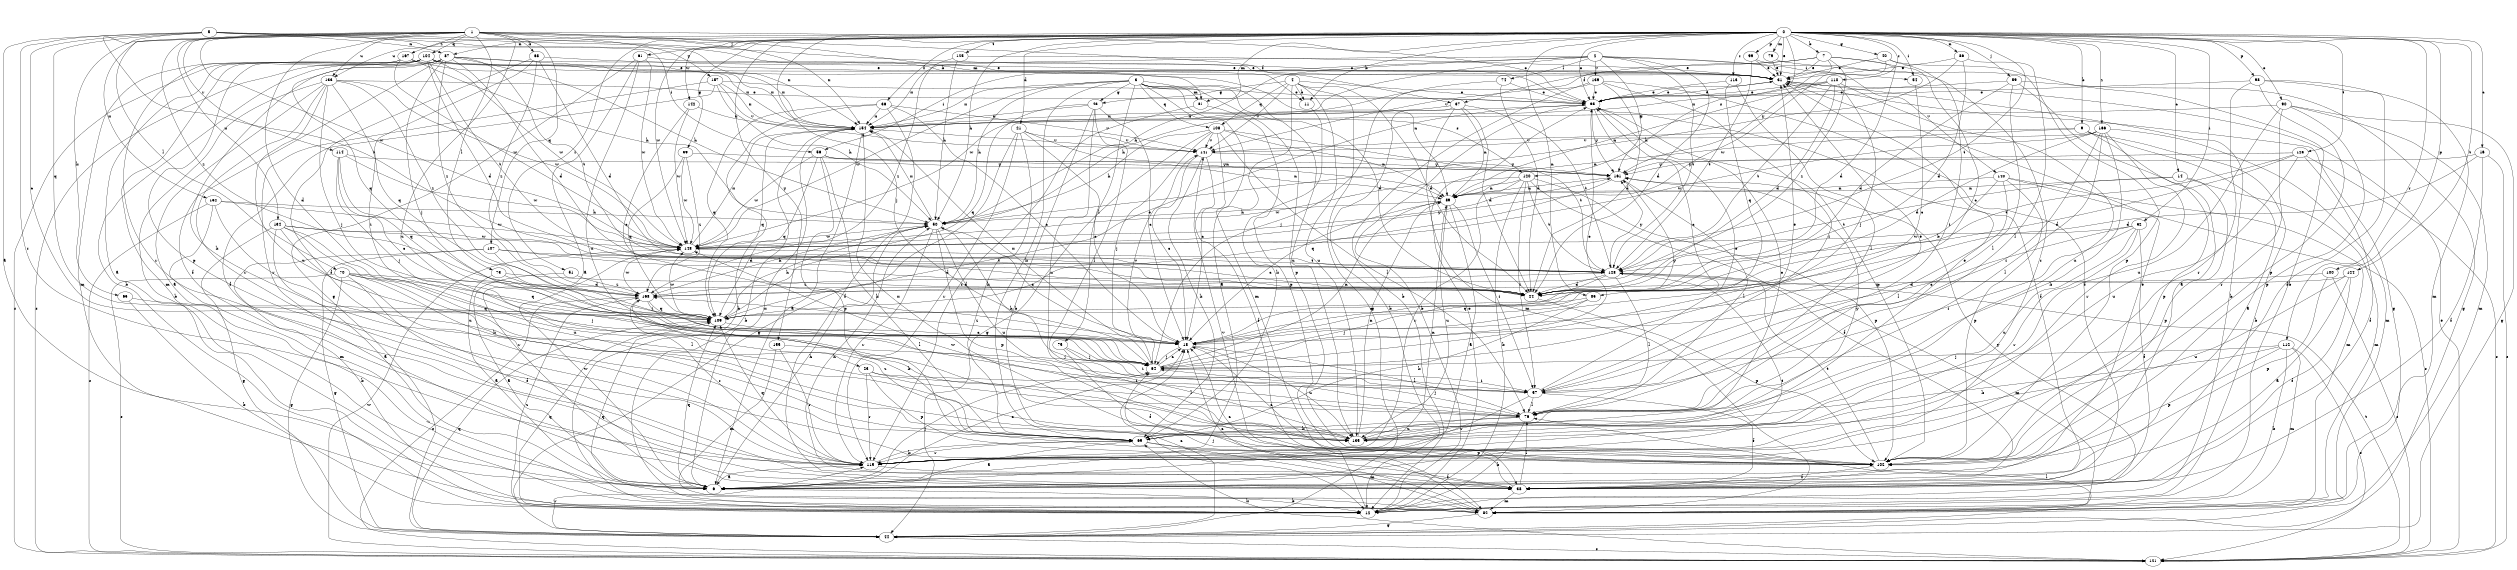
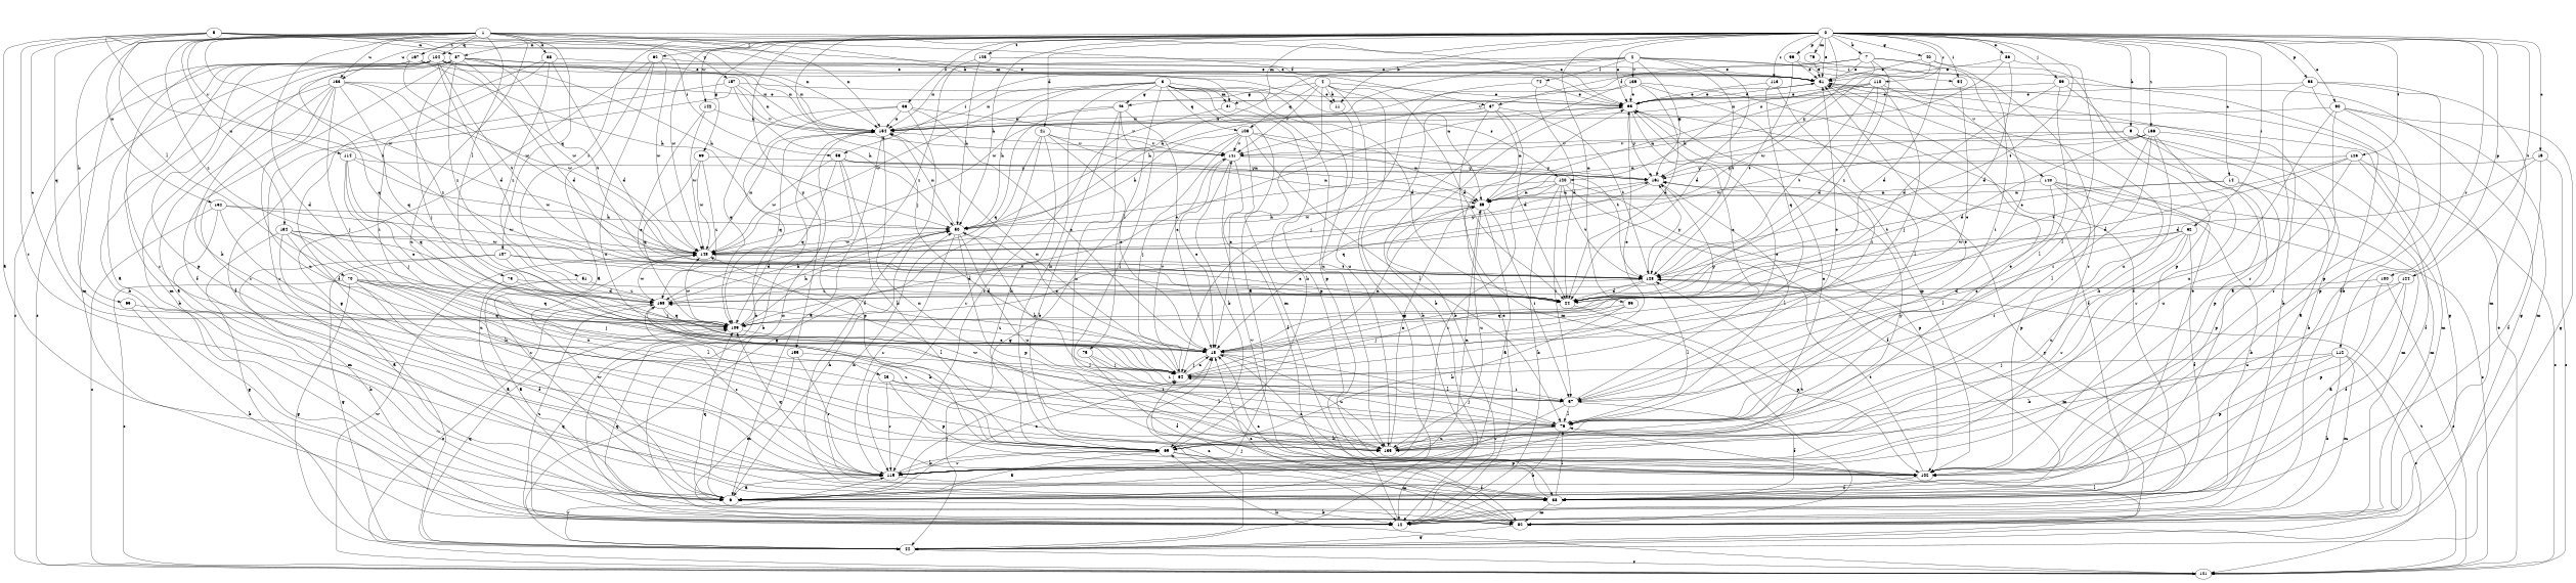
  strict digraph {
    0
    7
    9
    11
    14
    16
    21
    31
    36
    39
    40
    50
    51
    52
    54
    59
-   61
+   61 [label=62]
    64
    79
    81
    85
    86
    87
    90
    95
    98
    99
    100
    110
    112
    113
    120
    123
    124
    125
    128
    133
    142
    148
    155
    166
    37
    168
    24
    161
    141
    18
    102
    6
    12
    89
    69
    82
    38
    121
    44
    115
    154
    109
    57
    135
    76
    1
    23
    65
    68
    70
    73
    104
    107
    114
    134
    152
    157
    167
    2
    56
    74
    139
    140
    3
    43
    75
    108
    4
    5
    0 -> 7 [label=b]
    0 -> 9 [label=b]
    0 -> 11 [label=b]
    0 -> 14 [label=c]
    0 -> 16 [label=c]
    0 -> 21 [label=d]
    0 -> 31 [label=e]
    0 -> 36 [label=f]
    0 -> 39 [label=g]
    0 -> 40 [label=g]
    0 -> 50 [label=h]
    0 -> 51 [label=i]
    0 -> 52 [label=i]
    0 -> 54 [label=i]
    0 -> 59 [label=j]
    0 -> 61 [label=j]
    0 -> 64 [label=j]
    0 -> 79 [label=m]
    0 -> 81 [label=m]
    0 -> 85 [label=n]
    0 -> 86 [label=n]
    0 -> 87 [label=n]
    0 -> 90 [label=o]
    0 -> 95 [label=o]
    0 -> 98 [label=p]
    0 -> 99 [label=p]
    0 -> 100 [label=p]
    0 -> 110 [label=r]
    0 -> 112 [label=r]
    0 -> 113 [label=r]
    0 -> 120 [label=s]
    0 -> 123 [label=t]
    0 -> 124 [label=t]
    0 -> 125 [label=t]
    0 -> 128 [label=t]
    0 -> 133 [label=u]
    0 -> 142 [label=w]
    0 -> 148 [label=w]
    0 -> 155 [label=y]
    0 -> 166 [label=z]
    7 -> 31 [label=e]
    7 -> 37 [label=f]
    7 -> 168 [label=z]
    7 -> 24 [label=d]
    7 -> 161 [label=y]
    7 -> 141 [label=v]
    7 -> 18 [label=c]
    9 -> 141 [label=v]
    9 -> 102 [label=p]
    9 -> 6 [label=a]
    9 -> 12 [label=b]
    9 -> 89 [label=n]
    11 -> 69 [label=k]
    14 -> 128 [label=t]
    14 -> 102 [label=p]
    14 -> 89 [label=n]
    14 -> 82 [label=m]
    16 -> 24 [label=d]
    16 -> 161 [label=y]
    16 -> 38 [label=f]
    16 -> 121 [label=s]
    21 -> 141 [label=v]
    21 -> 18 [label=c]
    21 -> 89 [label=n]
    21 -> 69 [label=k]
    21 -> 44 [label=g]
    21 -> 115 [label=r]
    31 -> 95 [label=o]
    31 -> 12 [label=b]
    31 -> 44 [label=g]
    36 -> 141 [label=v]
    36 -> 18 [label=c]
    36 -> 12 [label=b]
    36 -> 38 [label=f]
    36 -> 154 [label=x]
    36 -> 109 [label=q]
    39 -> 148 [label=w]
    39 -> 168 [label=z]
    39 -> 161 [label=y]
    39 -> 109 [label=q]
    40 -> 31 [label=e]
    40 -> 148 [label=w]
    40 -> 102 [label=p]
    40 -> 57 [label=i]
    50 -> 148 [label=w]
    50 -> 18 [label=c]
    50 -> 102 [label=p]
    50 -> 115 [label=r]
    50 -> 154 [label=x]
    50 -> 135 [label=u]
    51 -> 168 [label=z]
    51 -> 6 [label=a]
    52 -> 148 [label=w]
    52 -> 18 [label=c]
    52 -> 38 [label=f]
    52 -> 115 [label=r]
    52 -> 57 [label=i]
    52 -> 135 [label=u]
    54 -> 18 [label=c]
    59 -> 95 [label=o]
    59 -> 24 [label=d]
    59 -> 6 [label=a]
    59 -> 44 [label=g]
    59 -> 76 [label=l]
    61 -> 31 [label=e]
    61 -> 148 [label=w]
    61 -> 6 [label=a]
    61 -> 44 [label=g]
    61 -> 135 [label=u]
    64 -> 31 [label=e]
    64 -> 95 [label=o]
    64 -> 141 [label=v]
    64 -> 18 [label=c]
    64 -> 89 [label=n]
    64 -> 154 [label=x]
    64 -> 57 [label=i]
    79 -> 31 [label=e]
    79 -> 115 [label=r]
    81 -> 102 [label=p]
    81 -> 115 [label=r]
    85 -> 64 [label=j]
    85 -> 69 [label=k]
    85 -> 109 [label=q]
    86 -> 31 [label=e]
    86 -> 50 [label=h]
    86 -> 24 [label=d]
    86 -> 76 [label=l]
    87 -> 31 [label=e]
    87 -> 50 [label=h]
    87 -> 64 [label=j]
    87 -> 128 [label=t]
    87 -> 168 [label=z]
    87 -> 24 [label=d]
    87 -> 12 [label=b]
    87 -> 69 [label=k]
    87 -> 38 [label=f]
    87 -> 121 [label=s]
    87 -> 154 [label=x]
    90 -> 102 [label=p]
    90 -> 82 [label=m]
    90 -> 44 [label=g]
    90 -> 115 [label=r]
    90 -> 154 [label=x]
    90 -> 135 [label=u]
    95 -> 31 [label=e]
    95 -> 161 [label=y]
    95 -> 18 [label=c]
    95 -> 102 [label=p]
    95 -> 12 [label=b]
    95 -> 38 [label=f]
    95 -> 154 [label=x]
    98 -> 95 [label=o]
    98 -> 102 [label=p]
    98 -> 82 [label=m]
    98 -> 38 [label=f]
    98 -> 115 [label=r]
    99 -> 31 [label=e]
    99 -> 128 [label=t]
    99 -> 12 [label=b]
    100 -> 168 [label=z]
    100 -> 102 [label=p]
    100 -> 121 [label=s]
    110 -> 64 [label=j]
    110 -> 95 [label=o]
    110 -> 128 [label=t]
    110 -> 24 [label=d]
    110 -> 89 [label=n]
    110 -> 154 [label=x]
    110 -> 135 [label=u]
    112 -> 64 [label=j]
    112 -> 102 [label=p]
    112 -> 12 [label=b]
    112 -> 69 [label=k]
    112 -> 82 [label=m]
    112 -> 121 [label=s]
    113 -> 95 [label=o]
    113 -> 109 [label=q]
    113 -> 76 [label=l]
    120 -> 128 [label=t]
    120 -> 148 [label=w]
    120 -> 102 [label=p]
    120 -> 12 [label=b]
    120 -> 89 [label=n]
    120 -> 38 [label=f]
    120 -> 115 [label=r]
    120 -> 57 [label=i]
    123 -> 128 [label=t]
    123 -> 24 [label=d]
    123 -> 161 [label=y]
    123 -> 38 [label=f]
    123 -> 121 [label=s]
    123 -> 135 [label=u]
    124 -> 24 [label=d]
    124 -> 6 [label=a]
    124 -> 38 [label=f]
    124 -> 135 [label=u]
    125 -> 31 [label=e]
    125 -> 50 [label=h]
    125 -> 168 [label=z]
    128 -> 168 [label=z]
    128 -> 24 [label=d]
    128 -> 161 [label=y]
    128 -> 18 [label=c]
    128 -> 82 [label=m]
    128 -> 76 [label=l]
    133 -> 64 [label=j]
    133 -> 95 [label=o]
    133 -> 148 [label=w]
    133 -> 168 [label=z]
    133 -> 6 [label=a]
    133 -> 12 [label=b]
    133 -> 115 [label=r]
    133 -> 109 [label=q]
    133 -> 135 [label=u]
    142 -> 148 [label=w]
    142 -> 18 [label=c]
    142 -> 154 [label=x]
    148 -> 128 [label=t]
    148 -> 161 [label=y]
    148 -> 154 [label=x]
    155 -> 64 [label=j]
    155 -> 82 [label=m]
    155 -> 115 [label=r]
    166 -> 148 [label=w]
    166 -> 24 [label=d]
    166 -> 141 [label=v]
    166 -> 69 [label=k]
    166 -> 82 [label=m]
    166 -> 115 [label=r]
    166 -> 57 [label=i]
    166 -> 76 [label=l]
    37 -> 128 [label=t]
    37 -> 24 [label=d]
    37 -> 12 [label=b]
    37 -> 89 [label=n]
    37 -> 82 [label=m]
    37 -> 154 [label=x]
    168 -> 50 [label=h]
    168 -> 148 [label=w]
    168 -> 69 [label=k]
    168 -> 121 [label=s]
    168 -> 115 [label=r]
    168 -> 109 [label=q]
    24 -> 102 [label=p]
    161 -> 89 [label=n]
    161 -> 109 [label=q]
    161 -> 76 [label=l]
    141 -> 161 [label=y]
    141 -> 18 [label=c]
    141 -> 69 [label=k]
    141 -> 38 [label=f]
    18 -> 64 [label=j]
    18 -> 168 [label=z]
    18 -> 161 [label=y]
    18 -> 135 [label=u]
    18 -> 76 [label=l]
    102 -> 128 [label=t]
    102 -> 18 [label=c]
    102 -> 38 [label=f]
    102 -> 154 [label=x]
    6 -> 31 [label=e]
    6 -> 50 [label=h]
    6 -> 64 [label=j]
-   128 -> 6 [label=t]
+   6 -> 128 [label=t]
    6 -> 148 [label=w]
    6 -> 18 [label=c]
    6 -> 12 [label=b]
    6 -> 154 [label=x]
    6 -> 109 [label=q]
    12 -> 64 [label=j]
    12 -> 95 [label=o]
    12 -> 168 [label=z]
    12 -> 161 [label=y]
    12 -> 109 [label=q]
    89 -> 50 [label=h]
    89 -> 18 [label=c]
    89 -> 6 [label=a]
    89 -> 57 [label=i]
    89 -> 135 [label=u]
    69 -> 95 [label=o]
    69 -> 168 [label=z]
    69 -> 102 [label=p]
    69 -> 6 [label=a]
    69 -> 82 [label=m]
    69 -> 115 [label=r]
    82 -> 141 [label=v]
    82 -> 18 [label=c]
    82 -> 44 [label=g]
    82 -> 109 [label=q]
    38 -> 50 [label=h]
    38 -> 18 [label=c]
    38 -> 82 [label=m]
    38 -> 76 [label=l]
    121 -> 31 [label=e]
    121 -> 128 [label=t]
    121 -> 148 [label=w]
    121 -> 69 [label=k]
    44 -> 18 [label=c]
    44 -> 121 [label=s]
    44 -> 115 [label=r]
    44 -> 109 [label=q]
    44 -> 76 [label=l]
    115 -> 6 [label=a]
    115 -> 89 [label=n]
    115 -> 69 [label=k]
    115 -> 38 [label=f]
    115 -> 109 [label=q]
    154 -> 141 [label=v]
    154 -> 6 [label=a]
    154 -> 12 [label=b]
    154 -> 109 [label=q]
    109 -> 50 [label=h]
    109 -> 95 [label=o]
    109 -> 148 [label=w]
    109 -> 18 [label=c]
    57 -> 31 [label=e]
    57 -> 50 [label=h]
    57 -> 95 [label=o]
    57 -> 38 [label=f]
    57 -> 115 [label=r]
    57 -> 76 [label=l]
    135 -> 31 [label=e]
    135 -> 148 [label=w]
    135 -> 161 [label=y]
    135 -> 89 [label=n]
    76 -> 64 [label=j]
    76 -> 12 [label=b]
    76 -> 69 [label=k]
    76 -> 135 [label=u]
    1 -> 81 [label=m]
    1 -> 95 [label=o]
    1 -> 133 [label=u]
    1 -> 148 [label=w]
    1 -> 37 [label=f]
    1 -> 168 [label=z]
    1 -> 154 [label=x]
    1 -> 135 [label=u]
    1 -> 23 [label=d]
    1 -> 65 [label=k]
    1 -> 68 [label=k]
    1 -> 70 [label=l]
    1 -> 73 [label=l]
    1 -> 104 [label=q]
    1 -> 107 [label=q]
    1 -> 114 [label=r]
    1 -> 134 [label=u]
    1 -> 152 [label=x]
    1 -> 157 [label=y]
    1 -> 167 [label=z]
    23 -> 102 [label=p]
    23 -> 115 [label=r]
    23 -> 57 [label=i]
    23 -> 76 [label=l]
    65 -> 12 [label=b]
    65 -> 109 [label=q]
    68 -> 31 [label=e]
    68 -> 168 [label=z]
    68 -> 24 [label=d]
    68 -> 38 [label=f]
    68 -> 57 [label=i]
    70 -> 64 [label=j]
    70 -> 24 [label=d]
    70 -> 38 [label=f]
    70 -> 121 [label=s]
    70 -> 44 [label=g]
    70 -> 109 [label=q]
    70 -> 76 [label=l]
    73 -> 24 [label=d]
    73 -> 6 [label=a]
    73 -> 76 [label=l]
    104 -> 31 [label=e]
    104 -> 128 [label=t]
    104 -> 148 [label=w]
    104 -> 24 [label=d]
    104 -> 102 [label=p]
    104 -> 6 [label=a]
    104 -> 89 [label=n]
    104 -> 82 [label=m]
    104 -> 121 [label=s]
    104 -> 154 [label=x]
    104 -> 109 [label=q]
    107 -> 64 [label=j]
    107 -> 128 [label=t]
    107 -> 24 [label=d]
    107 -> 12 [label=b]
    107 -> 44 [label=g]
    114 -> 64 [label=j]
    114 -> 148 [label=w]
    114 -> 161 [label=y]
    114 -> 18 [label=c]
    114 -> 109 [label=q]
    134 -> 148 [label=w]
    134 -> 24 [label=d]
    134 -> 6 [label=a]
    134 -> 69 [label=k]
    134 -> 44 [label=g]
    134 -> 115 [label=r]
    134 -> 135 [label=u]
    152 -> 50 [label=h]
    152 -> 148 [label=w]
    152 -> 82 [label=m]
    152 -> 121 [label=s]
    152 -> 135 [label=u]
    157 -> 50 [label=h]
    157 -> 95 [label=o]
    157 -> 141 [label=v]
    157 -> 38 [label=f]
    157 -> 115 [label=r]
    157 -> 154 [label=x]
    167 -> 31 [label=e]
    167 -> 50 [label=h]
    167 -> 148 [label=w]
    167 -> 82 [label=m]
    167 -> 115 [label=r]
    167 -> 154 [label=x]
    2 -> 50 [label=h]
    2 -> 54 [label=i]
    2 -> 128 [label=t]
    2 -> 148 [label=w]
    2 -> 24 [label=d]
    2 -> 161 [label=y]
    2 -> 154 [label=x]
    2 -> 56 [label=i]
    2 -> 74 [label=l]
    2 -> 139 [label=v]
    2 -> 140 [label=v]
    56 -> 148 [label=w]
    56 -> 161 [label=y]
    56 -> 102 [label=p]
    56 -> 89 [label=n]
    56 -> 69 [label=k]
    56 -> 109 [label=q]
    74 -> 64 [label=j]
    74 -> 95 [label=o]
    74 -> 24 [label=d]
    139 -> 50 [label=h]
    139 -> 95 [label=o]
    139 -> 24 [label=d]
    139 -> 12 [label=b]
    139 -> 38 [label=f]
    139 -> 57 [label=i]
    140 -> 102 [label=p]
-   140 -> 85 [label=b]
+   140 -> 12 [label=b]
    140 -> 89 [label=n]
    140 -> 82 [label=m]
    140 -> 121 [label=s]
    140 -> 76 [label=l]
    3 -> 50 [label=h]
    3 -> 81 [label=m]
    3 -> 120 [label=s]
    3 -> 148 [label=w]
    3 -> 24 [label=d]
    3 -> 102 [label=p]
    3 -> 69 [label=k]
    3 -> 82 [label=m]
    3 -> 154 [label=x]
    3 -> 135 [label=u]
    3 -> 43 [label=g]
    3 -> 75 [label=l]
    3 -> 108 [label=q]
    43 -> 18 [label=c]
    43 -> 12 [label=b]
    43 -> 154 [label=x]
    43 -> 109 [label=q]
    43 -> 135 [label=u]
    43 -> 76 [label=l]
    75 -> 64 [label=j]
    75 -> 38 [label=f]
    75 -> 57 [label=i]
    108 -> 50 [label=h]
    108 -> 64 [label=j]
    108 -> 128 [label=t]
    108 -> 141 [label=v]
    108 -> 18 [label=c]
    108 -> 89 [label=n]
    108 -> 44 [label=g]
    108 -> 76 [label=l]
    4 -> 11 [label=b]
    4 -> 95 [label=o]
    4 -> 24 [label=d]
    4 -> 141 [label=v]
    4 -> 6 [label=a]
    4 -> 44 [label=g]
    4 -> 135 [label=u]
    4 -> 43 [label=g]
    4 -> 108 [label=q]
    5 -> 11 [label=b]
    5 -> 87 [label=n]
    5 -> 95 [label=o]
    5 -> 128 [label=t]
    5 -> 18 [label=c]
    5 -> 6 [label=a]
    5 -> 115 [label=r]
    5 -> 154 [label=x]
    5 -> 109 [label=q]
    5 -> 56 [label=i]
  }
